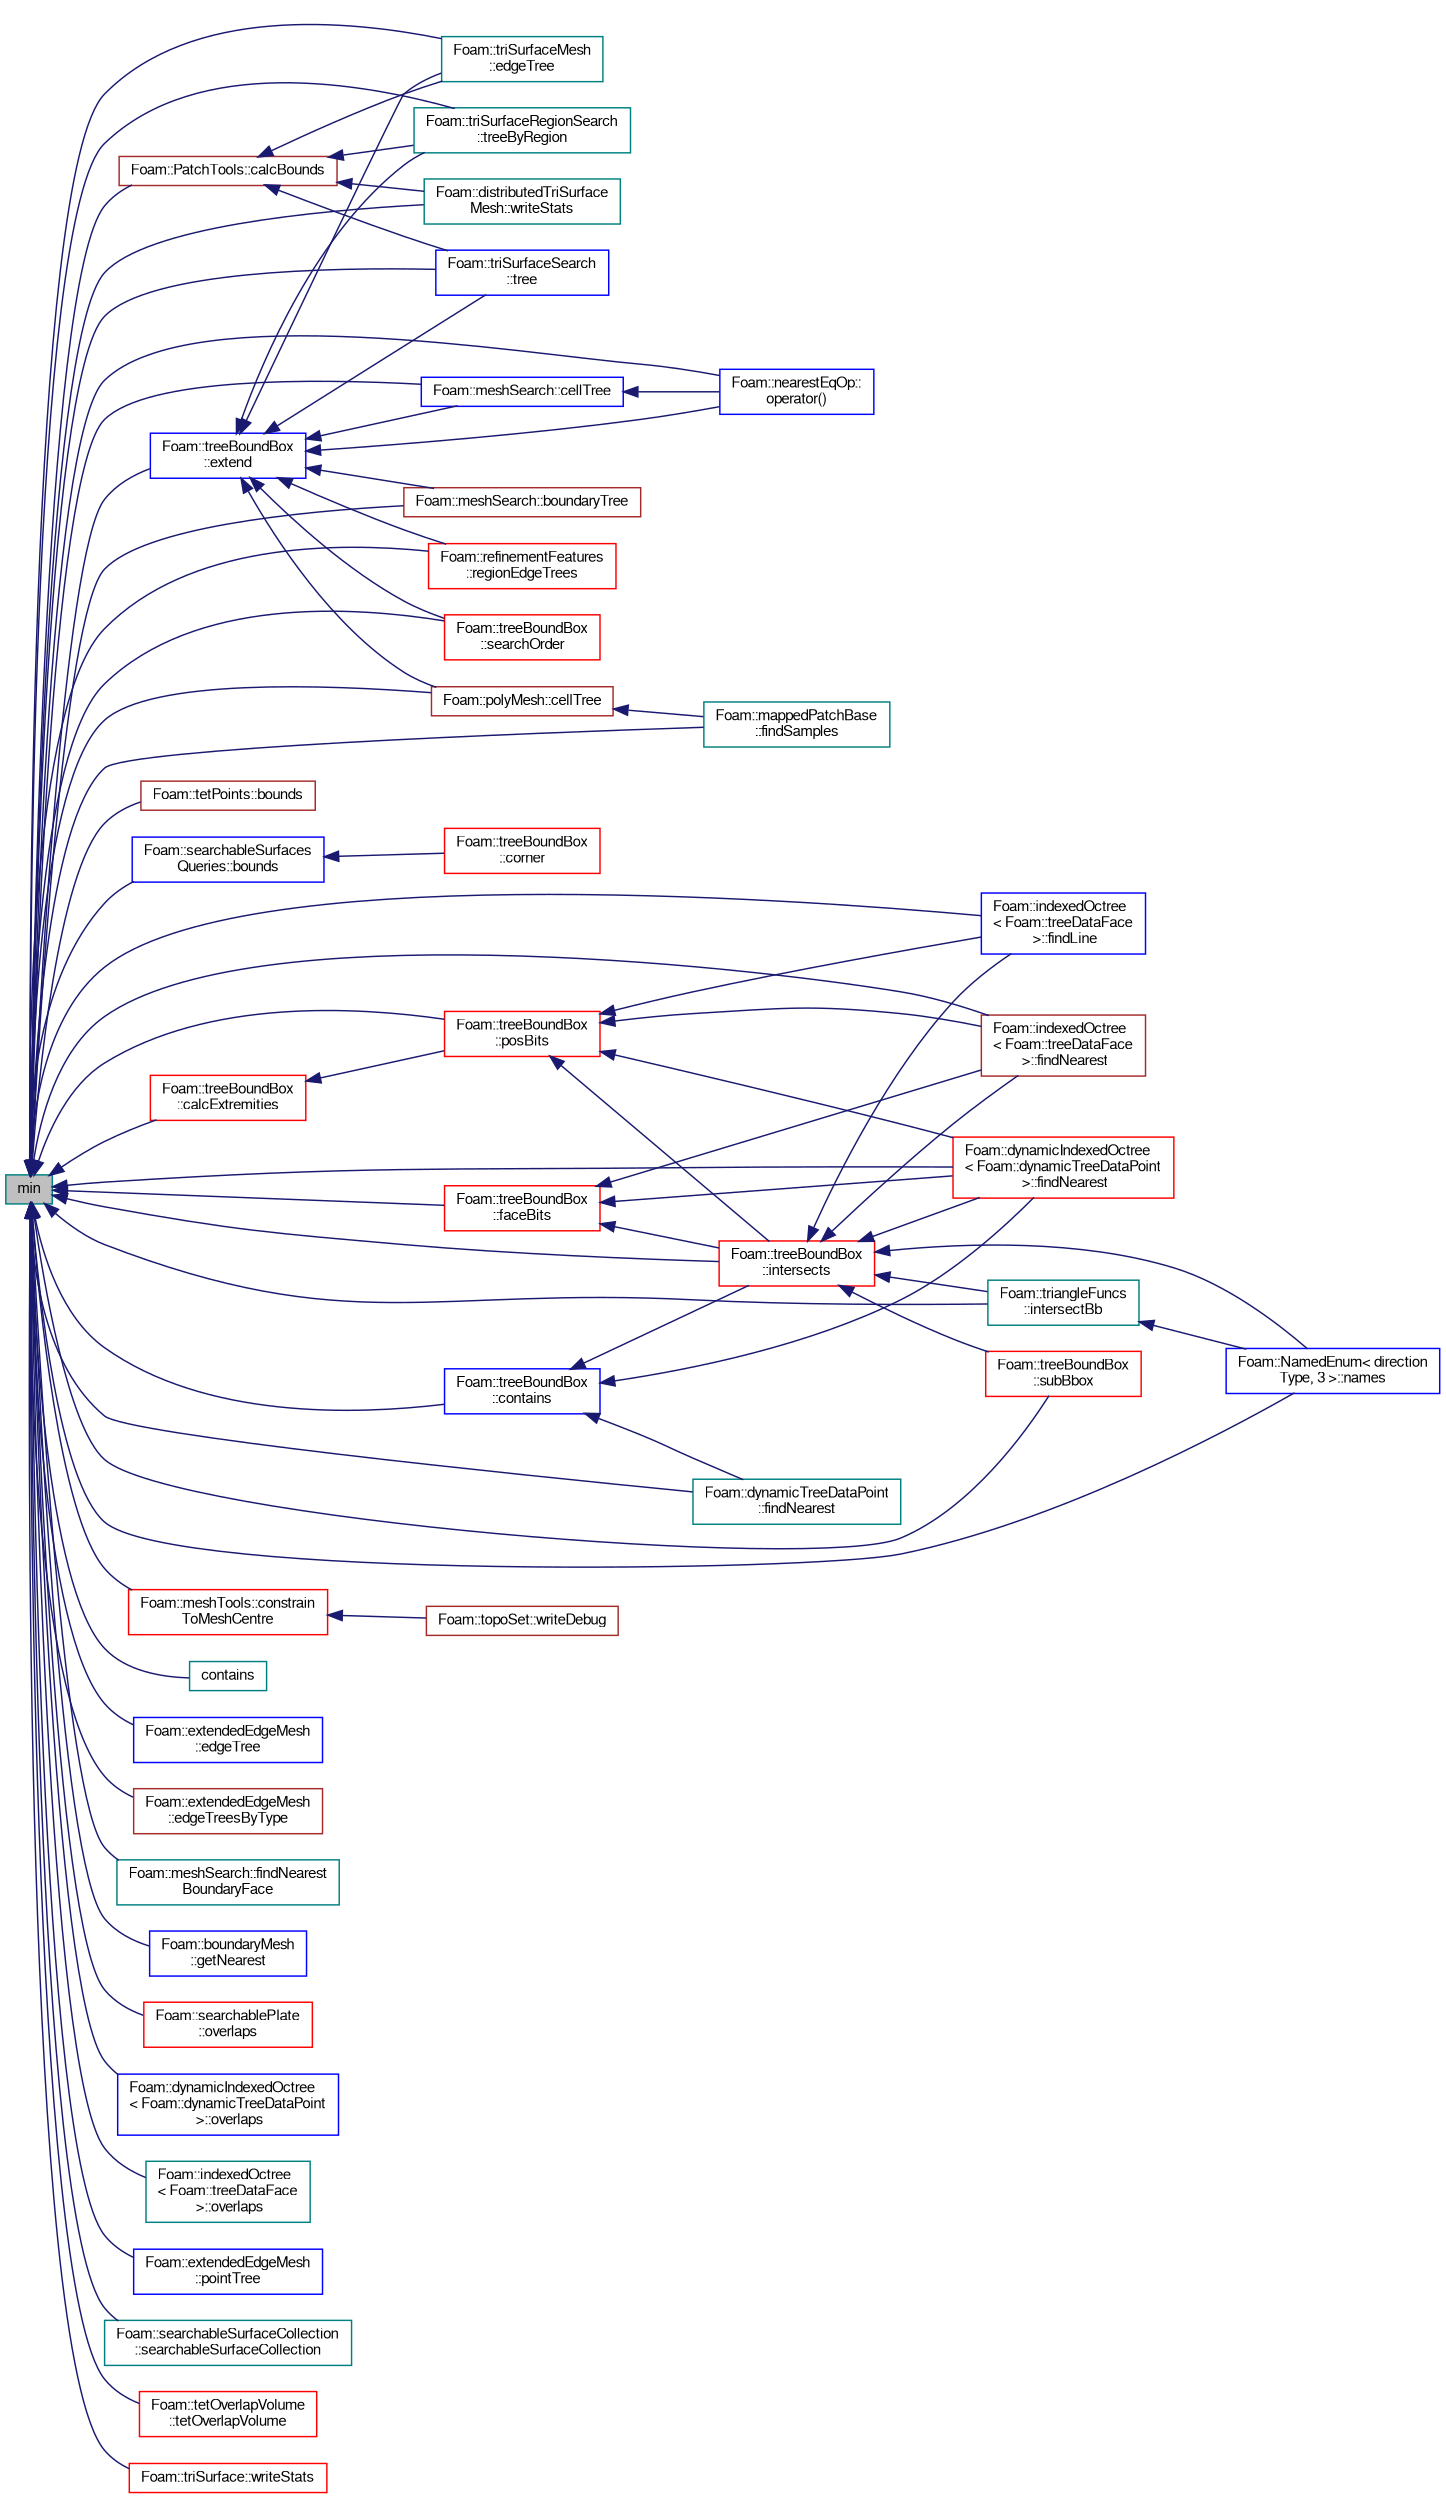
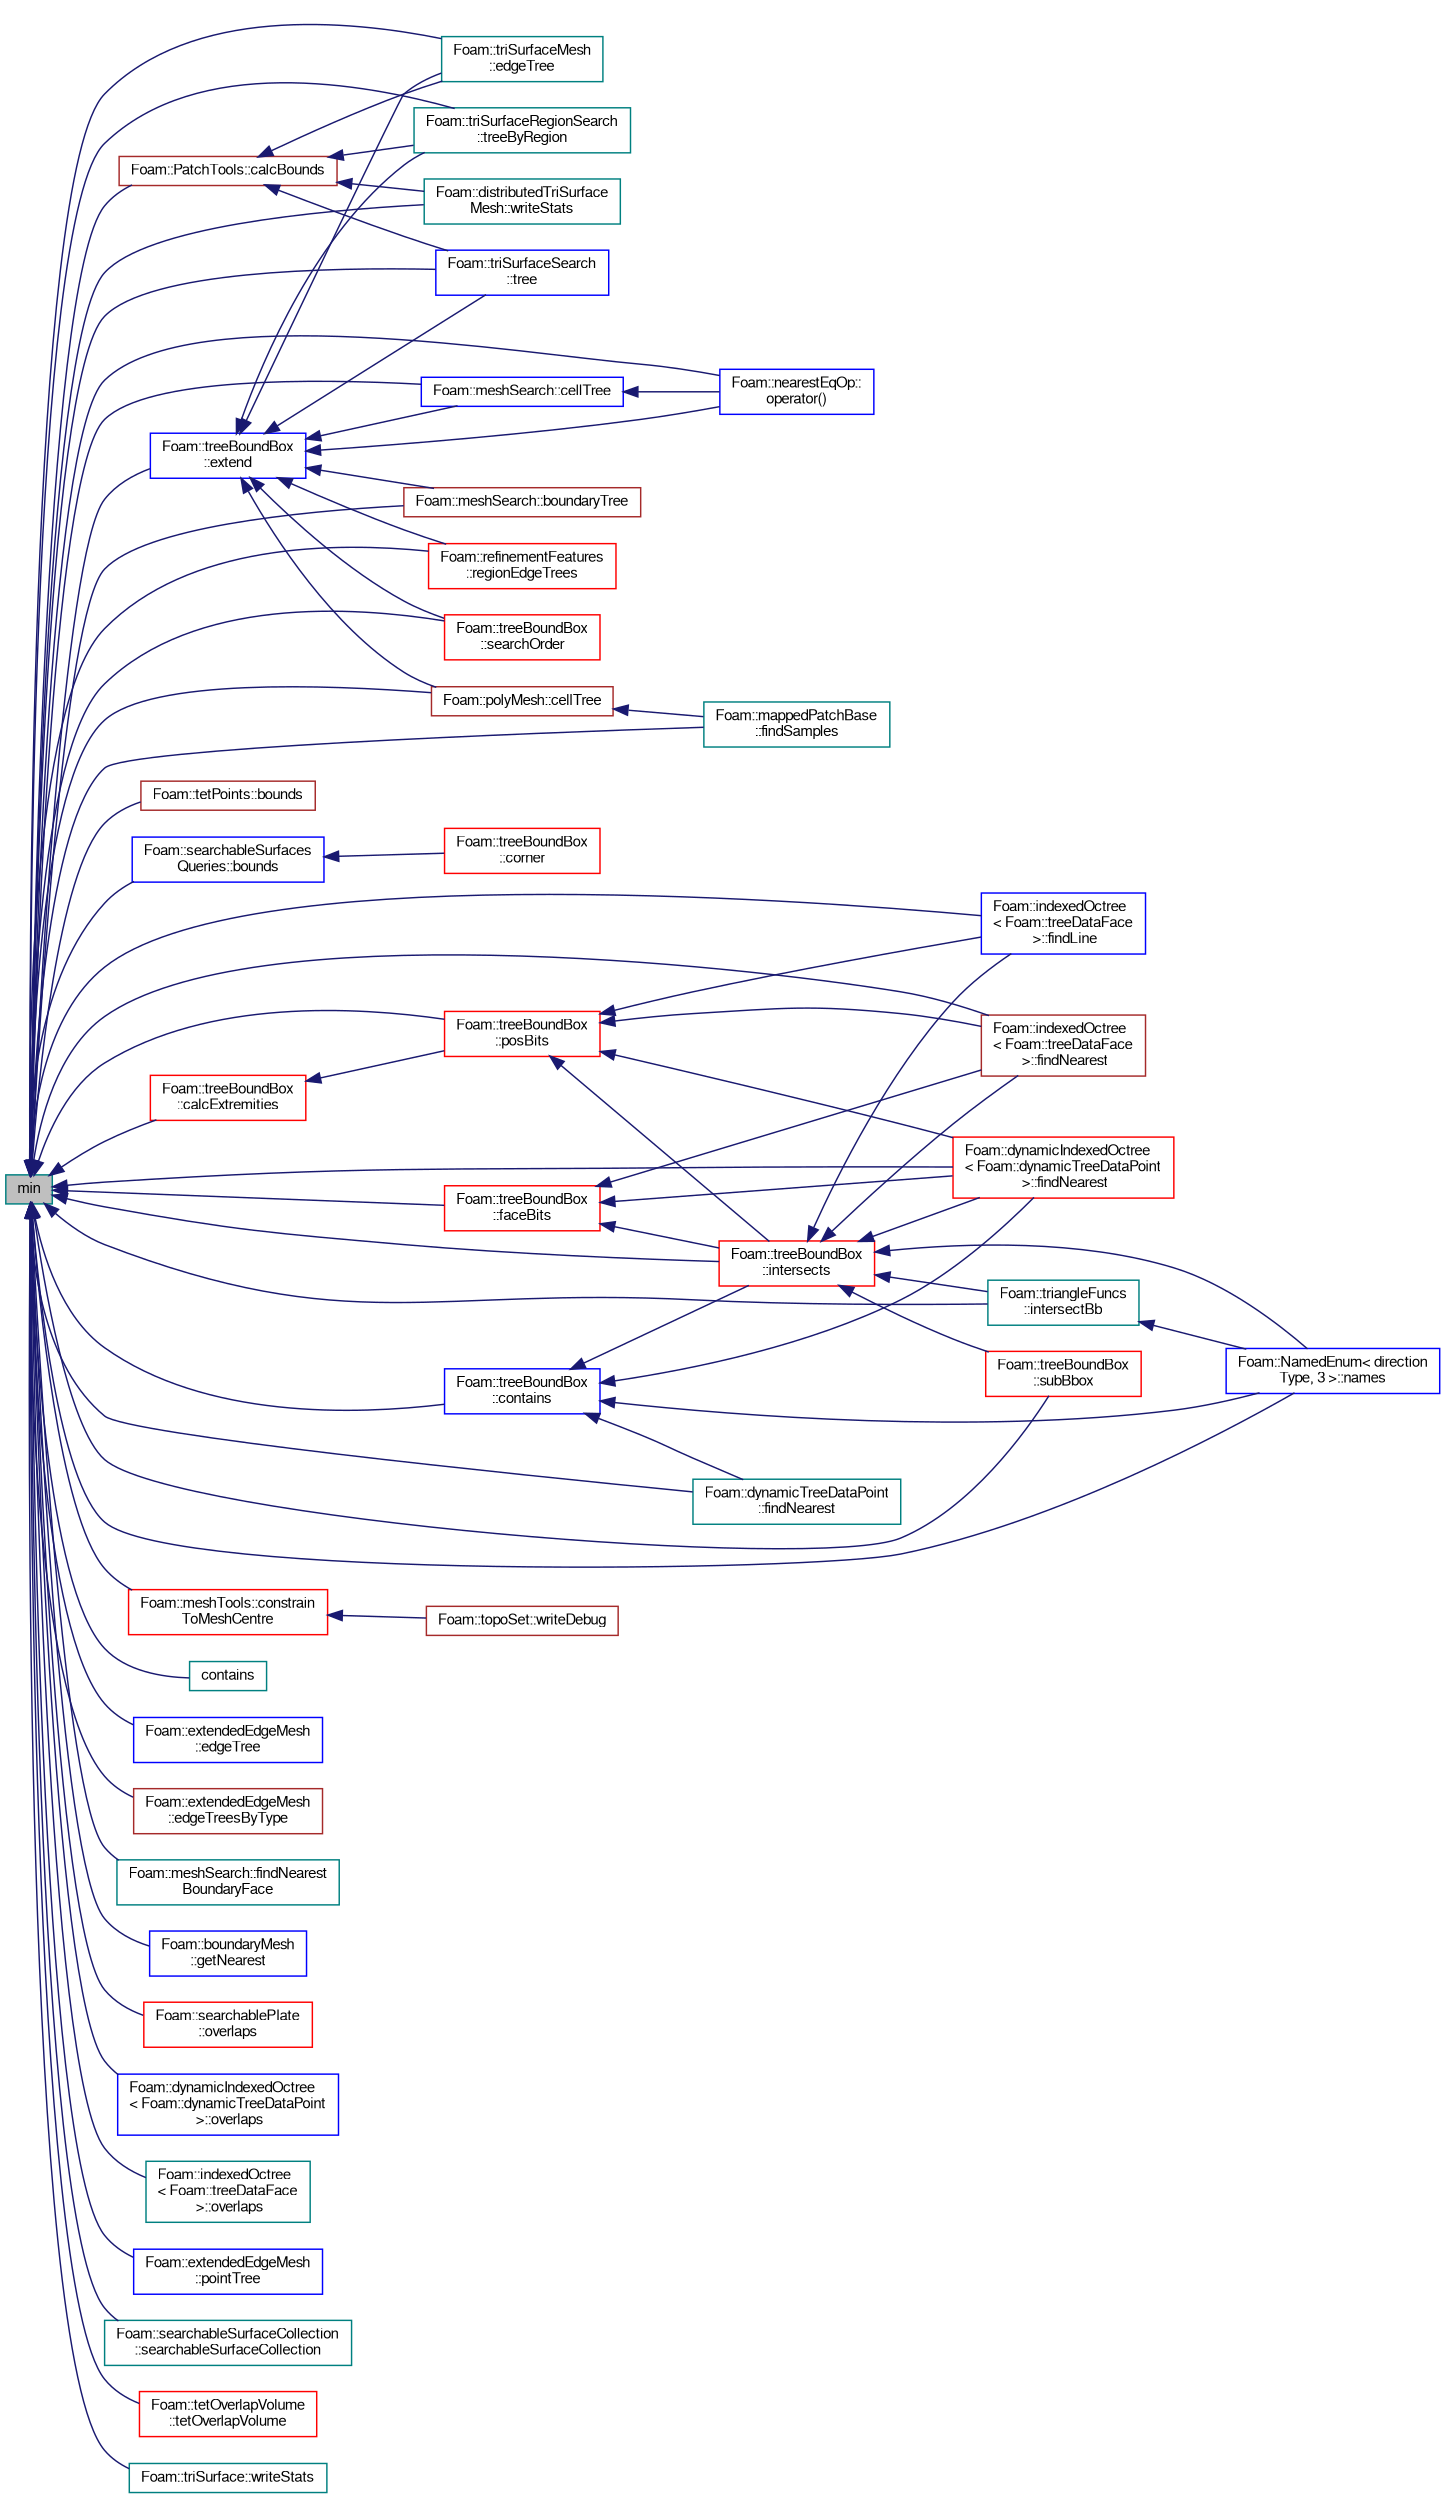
  digraph {
    rankdir=LR
    node [color=teal fontname=FreeSans fontsize=10 shape=record]
    edge [color=midnightblue dir=back fontname=FreeSans fontsize=10 labelfontname=FreeSans labelfontsize=10 style=solid]
    n1 [fillcolor=grey75 fontcolor=black height=0.2 label=min style=filled width=0.4]
    n2 [color=brown height=0.2 label="Foam::meshSearch::boundaryTree" width=0.4]
    n3 [color=brown height=0.2 label="Foam::tetPoints::bounds" width=0.4]
    n4 [color=blue height=0.2 label="Foam::searchableSurfaces\lQueries::bounds" width=0.4]
    n5 [color=brown height=0.2 label="Foam::PatchTools::calcBounds" width=0.4]
    n6 [height=0.2 label="Foam::triSurfaceMesh\l::edgeTree" width=0.4]
    n7 [height=0.2 label="Foam::triSurfaceRegionSearch\l::treeByRegion" width=0.4]
    n8 [color=blue height=0.2 label="Foam::triSurfaceSearch\l::tree" width=0.4]
    n9 [height=0.2 label="Foam::distributedTriSurface\lMesh::writeStats" width=0.4]
    n10 [color=red height=0.2 label="Foam::treeBoundBox\l::calcExtremities" width=0.4]
    n11 [color=red height=0.2 label="Foam::treeBoundBox\l::posBits" width=0.4]
    n12 [color=red height=0.2 label="Foam::dynamicIndexedOctree\l\< Foam::dynamicTreeDataPoint\l \>::findNearest" width=0.4]
    n13 [color=brown height=0.2 label="Foam::indexedOctree\l\< Foam::treeDataFace\l \>::findNearest" width=0.4]
    n14 [color=blue height=0.2 label="Foam::indexedOctree\l\< Foam::treeDataFace\l \>::findLine" width=0.4]
    n15 [color=red height=0.2 label="Foam::treeBoundBox\l::intersects" width=0.4]
    n16 [height=0.2 label="Foam::triangleFuncs\l::intersectBb" width=0.4]
    n17 [color=blue height=0.2 label="Foam::NamedEnum\< direction\lType, 3 \>::names" width=0.4]
    n18 [color=red height=0.2 label="Foam::treeBoundBox\l::subBbox" width=0.4]
    n19 [color=blue height=0.2 label="Foam::meshSearch::cellTree" width=0.4]
    n20 [color=blue height=0.2 label="Foam::nearestEqOp::\loperator()" width=0.4]
    n21 [color=brown height=0.2 label="Foam::polyMesh::cellTree" width=0.4]
    n22 [height=0.2 label="Foam::mappedPatchBase\l::findSamples" width=0.4]
    n23 [color=red height=0.2 label="Foam::meshTools::constrain\lToMeshCentre" width=0.4]
    n24 [height=0.2 label=contains width=0.4]
    n25 [color=blue height=0.2 label="Foam::treeBoundBox\l::contains" width=0.4]
    n26 [height=0.2 label="Foam::dynamicTreeDataPoint\l::findNearest" width=0.4]
    n27 [color=blue height=0.2 label="Foam::extendedEdgeMesh\l::edgeTree" width=0.4]
    n28 [color=brown height=0.2 label="Foam::extendedEdgeMesh\l::edgeTreesByType" width=0.4]
    n29 [color=blue height=0.2 label="Foam::treeBoundBox\l::extend" width=0.4]
    n30 [color=red height=0.2 label="Foam::refinementFeatures\l::regionEdgeTrees" width=0.4]
    n31 [color=red height=0.2 label="Foam::treeBoundBox\l::searchOrder" width=0.4]
    n32 [color=red height=0.2 label="Foam::treeBoundBox\l::faceBits" width=0.4]
    n33 [height=0.2 label="Foam::meshSearch::findNearest\lBoundaryFace" width=0.4]
    n34 [color=blue height=0.2 label="Foam::boundaryMesh\l::getNearest" width=0.4]
    n35 [color=red height=0.2 label="Foam::searchablePlate\l::overlaps" width=0.4]
    n36 [color=blue height=0.2 label="Foam::dynamicIndexedOctree\l\< Foam::dynamicTreeDataPoint\l \>::overlaps" width=0.4]
    n37 [height=0.2 label="Foam::indexedOctree\l\< Foam::treeDataFace\l \>::overlaps" width=0.4]
    n38 [color=blue height=0.2 label="Foam::extendedEdgeMesh\l::pointTree" width=0.4]
    n39 [height=0.2 label="Foam::searchableSurfaceCollection\l::searchableSurfaceCollection" width=0.4]
    n40 [color=red height=0.2 label="Foam::tetOverlapVolume\l::tetOverlapVolume" width=0.4]
-   n41 [color=red height=0.2 label="Foam::triSurface::writeStats" width=0.4]
+   n41 [height=0.2 label="Foam::triSurface::writeStats" width=0.4]
    n42 [color=red height=0.2 label="Foam::treeBoundBox\l::corner" width=0.4]
    n43 [color=brown height=0.2 label="Foam::topoSet::writeDebug" width=0.4]
    n1 -> n2
    n1 -> n3
    n1 -> n4
    n1 -> n5
    n1 -> n6
    n1 -> n7
    n1 -> n8
    n1 -> n9
    n1 -> n10
    n1 -> n11
    n1 -> n12
    n1 -> n13
    n1 -> n14
    n1 -> n15
    n1 -> n16
    n1 -> n17
    n1 -> n18
    n1 -> n19
    n1 -> n20
    n1 -> n21
    n1 -> n22
    n1 -> n23
    n1 -> n24
    n1 -> n25
    n1 -> n26
    n1 -> n27
    n1 -> n28
    n1 -> n29
    n1 -> n30
    n1 -> n31
    n1 -> n32
    n1 -> n33
    n1 -> n34
    n1 -> n35
    n1 -> n36
    n1 -> n37
    n1 -> n38
    n1 -> n39
    n1 -> n40
    n1 -> n41
    n4 -> n42
    n5 -> n6
    n5 -> n7
    n5 -> n8
    n5 -> n9
    n10 -> n11
    n11 -> n12
    n11 -> n13
    n11 -> n14
    n11 -> n15
    n15 -> n12
    n15 -> n13
    n15 -> n14
    n15 -> n16
    n15 -> n17
    n15 -> n18
    n16 -> n17
    n19 -> n20
    n21 -> n22
    n23 -> n43
    n25 -> n12
    n25 -> n15
+   n25 -> n17
    n25 -> n26
    n29 -> n2
    n29 -> n6
    n29 -> n7
    n29 -> n8
    n29 -> n19
    n29 -> n20
    n29 -> n21
    n29 -> n30
    n29 -> n31
    n32 -> n12
    n32 -> n13
    n32 -> n15
  }
